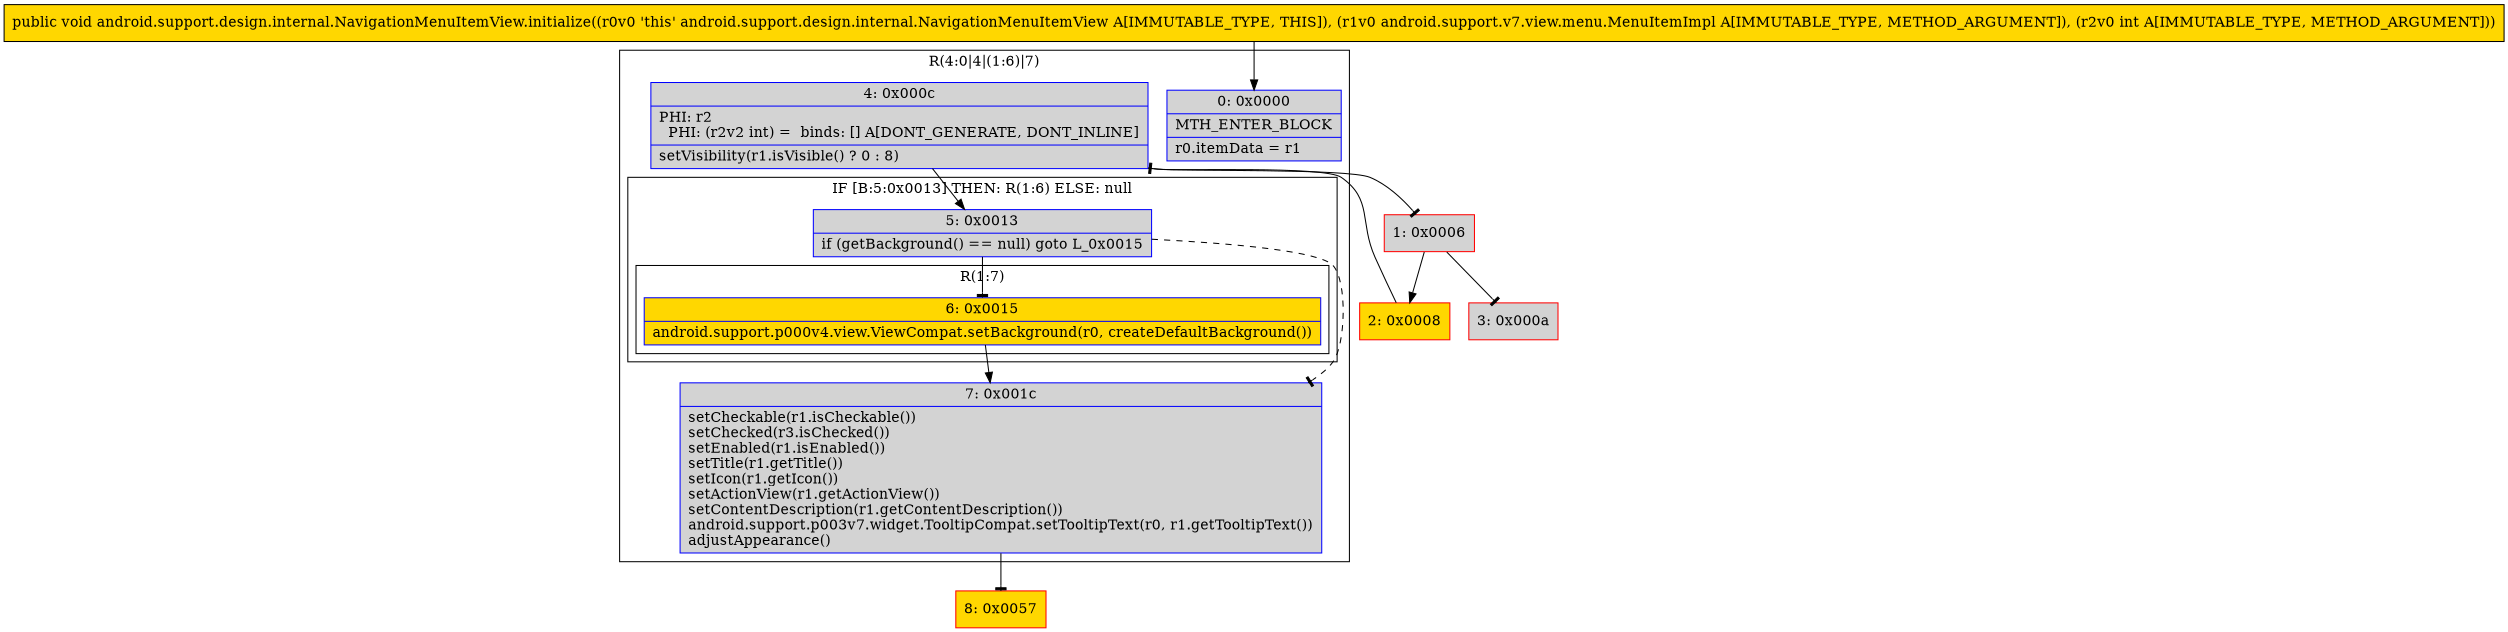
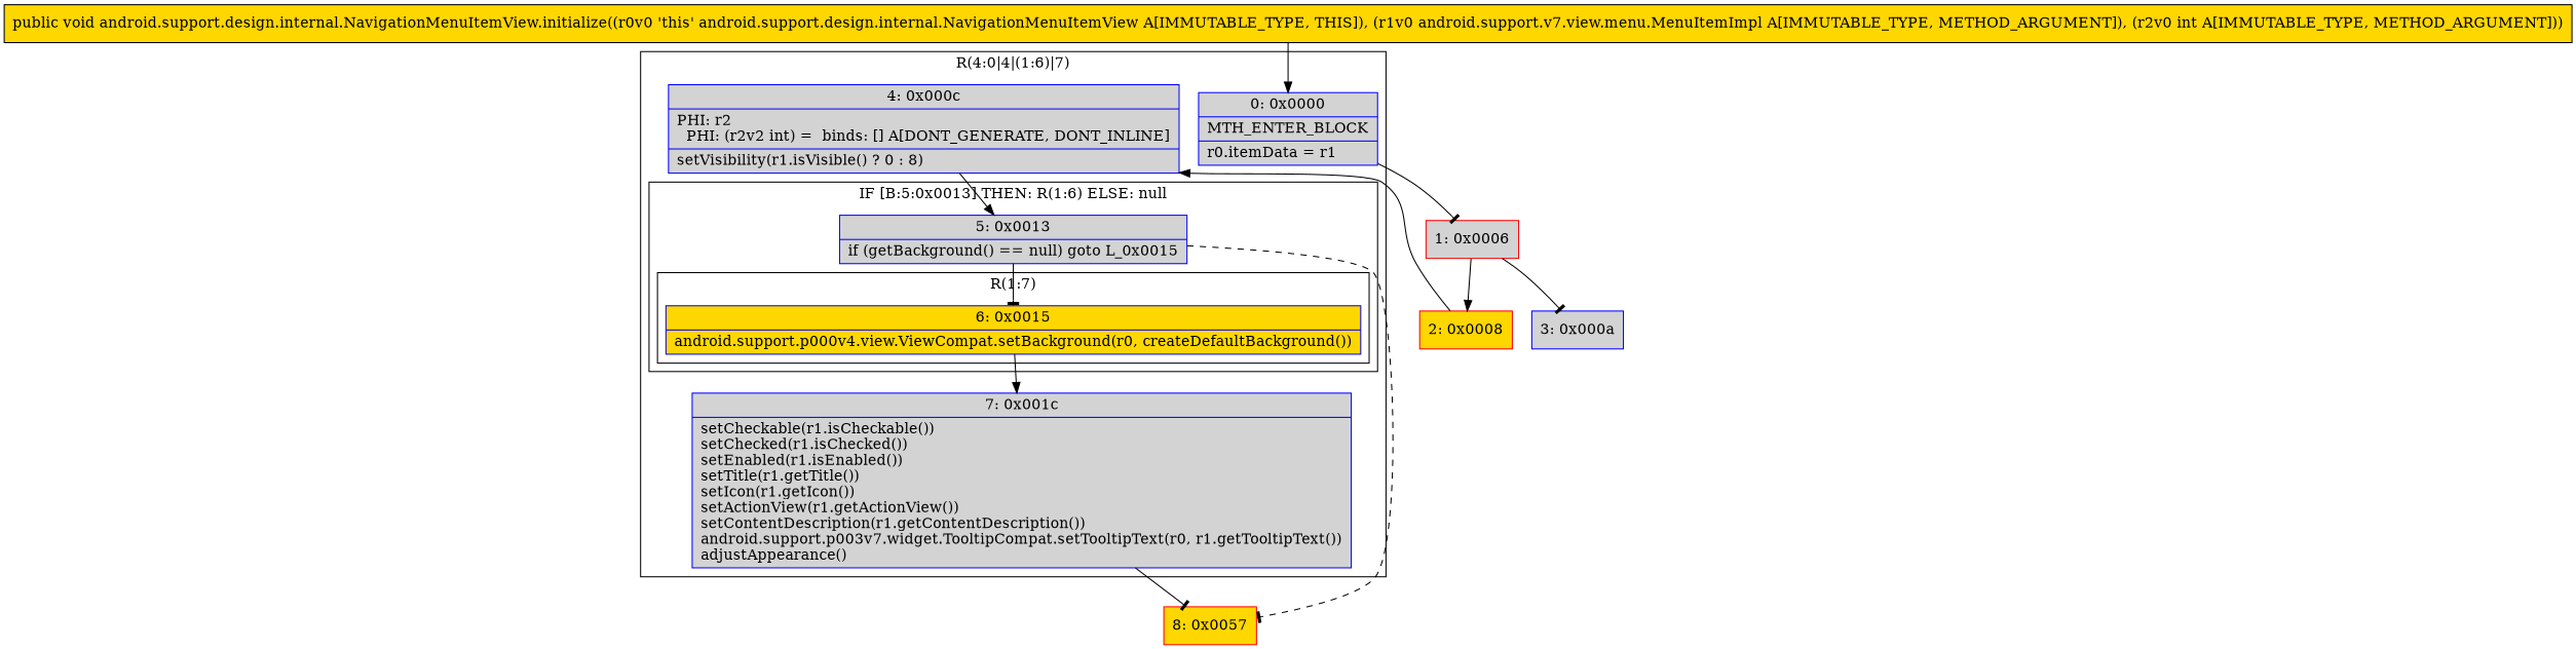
  digraph {
    node [color=blue fillcolor=lightgrey shape=record style=filled]
    edge [arrowhead=normal]
    n1 [fillcolor=gold label="{6\:\ 0x0015|android.support.p000v4.view.ViewCompat.setBackground(r0, createDefaultBackground())\l}"]
    n2 [label="{5\:\ 0x0013|if (getBackground() == null) goto L_0x0015\l}"]
    n3 [label="{0\:\ 0x0000|MTH_ENTER_BLOCK\l|r0.itemData = r1\l}"]
    n4 [label="{4\:\ 0x000c|PHI: r2 \l  PHI: (r2v2 int) =  binds: [] A[DONT_GENERATE, DONT_INLINE]\l|setVisibility(r1.isVisible() ? 0 : 8)\l}"]
-   n5 [label="{7\:\ 0x001c|setCheckable(r1.isCheckable())\lsetChecked(r3.isChecked())\lsetEnabled(r1.isEnabled())\lsetTitle(r1.getTitle())\lsetIcon(r1.getIcon())\lsetActionView(r1.getActionView())\lsetContentDescription(r1.getContentDescription())\landroid.support.p003v7.widget.TooltipCompat.setTooltipText(r0, r1.getTooltipText())\ladjustAppearance()\l}"]
+   n5 [label="{7\:\ 0x001c|setCheckable(r1.isCheckable())\lsetChecked(r1.isChecked())\lsetEnabled(r1.isEnabled())\lsetTitle(r1.getTitle())\lsetIcon(r1.getIcon())\lsetActionView(r1.getActionView())\lsetContentDescription(r1.getContentDescription())\landroid.support.p003v7.widget.TooltipCompat.setTooltipText(r0, r1.getTooltipText())\ladjustAppearance()\l}"]
    n6 [color=red label="{1\:\ 0x0006}"]
    n7 [color=red fillcolor=gold label="{8\:\ 0x0057}"]
    n8 [color=red fillcolor=gold label="{2\:\ 0x0008}"]
-   n9 [color=red label="{3\:\ 0x000a}"]
+   n9 [label="{3\:\ 0x000a}"]
    n10 [fillcolor=gold label="{public void android.support.design.internal.NavigationMenuItemView.initialize((r0v0 'this' android.support.design.internal.NavigationMenuItemView A[IMMUTABLE_TYPE, THIS]), (r1v0 android.support.v7.view.menu.MenuItemImpl A[IMMUTABLE_TYPE, METHOD_ARGUMENT]), (r2v0 int A[IMMUTABLE_TYPE, METHOD_ARGUMENT])) }" color=""]
    subgraph cluster_1 {
      label="R(4:0|4|(1:6)|7)"
      n3
      n4
      n5
      subgraph cluster_2 {
        label="IF [B:5:0x0013] THEN: R(1:6) ELSE: null"
        n2
        subgraph cluster_3 {
          label="R(1:7)"
          n1
        }
      }
    }
    n1 -> n5
    n2 -> n1 [arrowhead=tee]
-   n2 -> n5 [arrowhead=tee style=dashed]
-   n4 -> n6 [arrowhead=tee]
+   n2 -> n7 [arrowhead=tee style=dashed]
+   n3 -> n6 [arrowhead=tee]
    n4 -> n2
    n5 -> n7 [arrowhead=tee]
    n6 -> n8
    n6 -> n9 [arrowhead=tee]
-   n8 -> n4 [arrowhead=tee]
+   n8 -> n4
    n10 -> n3
  }
